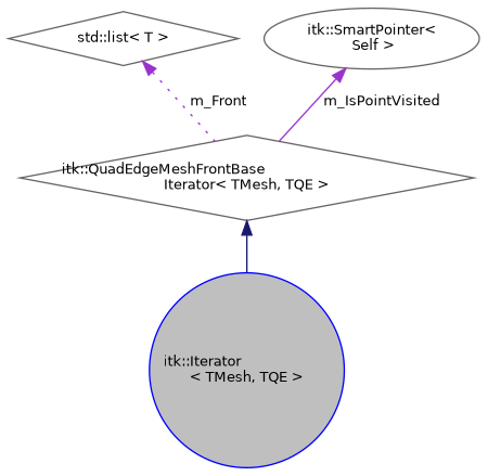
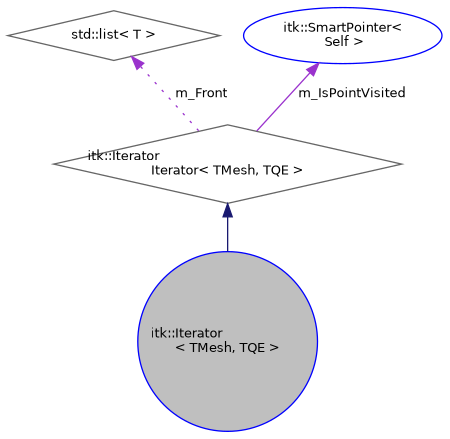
  digraph {
    node [color=blue fillcolor=white fontname=Helvetica fontsize=10 shape=diamond style=filled]
    edge [color=darkorchid3 dir=back fontname=Helvetica fontsize=10 labelfontname=Helvetica labelfontsize=10 style=solid]
    n1 [fillcolor=grey75 fontcolor=black height=0.2 label="itk::Iterator\l\< TMesh, TQE \>" shape=circle width=0.4]
-   n2 [color=gray40 height=0.2 label="itk::QuadEdgeMeshFrontBase\lIterator\< TMesh, TQE \>" width=0.4]
+   n2 [color=gray40 height=0.2 label="itk::Iterator\lIterator\< TMesh, TQE \>" width=0.4]
    n3 [color=gray40 height=0.2 label="std::list\< T \>" width=0.4]
-   n4 [color=gray40 height=0.2 label="itk::SmartPointer\<\l Self \>" shape=ellipse width=0.4]
+   n4 [height=0.2 label="itk::SmartPointer\<\l Self \>" shape=ellipse width=0.4]
    n2 -> n1 [color=midnightblue]
    n3 -> n2 [label=" m_Front" style=dotted]
    n4 -> n2 [label=" m_IsPointVisited"]
  }
